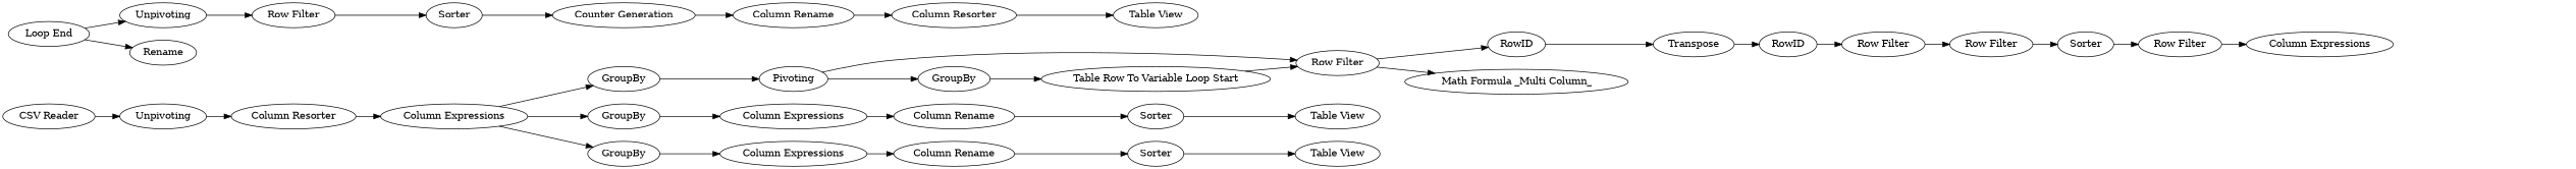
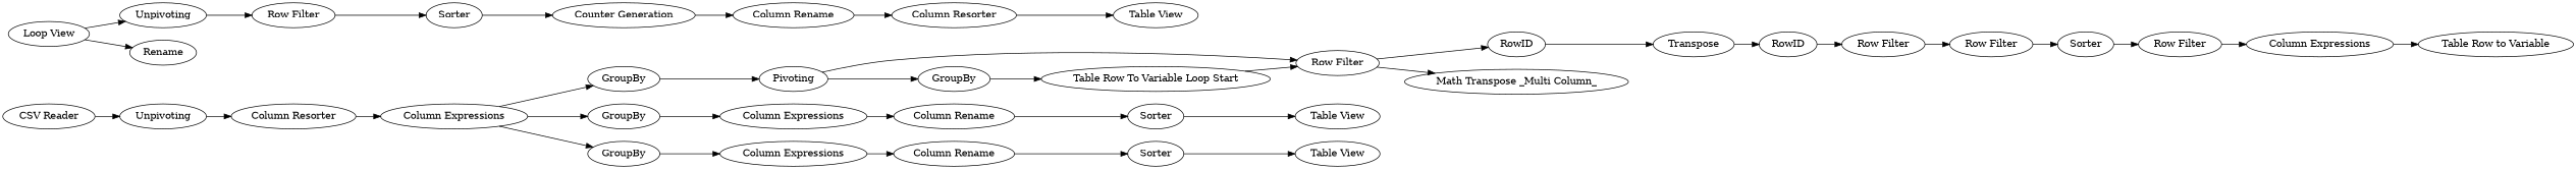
  digraph {
    rankdir=LR
    n1 [label="CSV Reader"]
    n2 [label=Unpivoting]
    n3 [label="Column Resorter"]
    n4 [label="Column Expressions"]
    n5 [label=GroupBy]
    n6 [label=Pivoting]
    n7 [label="Row Filter"]
    n8 [label=GroupBy]
    n9 [label=GroupBy]
    n10 [label=GroupBy]
    n11 [label="Column Expressions"]
    n12 [label="Column Expressions"]
    n13 [label=RowID]
-   n14 [label="Math Formula _Multi Column_"]
+   n14 [label="Math Transpose _Multi Column_"]
    n15 [label="Table Row To Variable Loop Start"]
    n16 [label=Transpose]
    n17 [label=RowID]
    n18 [label="Row Filter"]
    n19 [label="Row Filter"]
    n20 [label=Sorter]
    n21 [label="Row Filter"]
    n22 [label="Column Expressions"]
-   n24 [label="Loop End"]
+   n23 [label="Table Row to Variable"]
+   n24 [label="Loop View"]
    n25 [label=Unpivoting]
    n26 [label=Rename]
    n27 [label="Row Filter"]
    n28 [label="Column Rename"]
    n29 [label=Sorter]
    n30 [label="Counter Generation"]
    n31 [label="Column Rename"]
    n32 [label="Table View"]
    n33 [label="Column Resorter"]
    n34 [label="Table View"]
    n35 [label=Sorter]
    n36 [label="Column Rename"]
    n37 [label="Table View"]
    n38 [label=Sorter]
    n1 -> n2
    n2 -> n3
    n3 -> n4
    n4 -> n5
    n4 -> n9
    n4 -> n10
    n5 -> n6
    n6 -> n7
    n6 -> n8
    n7 -> n13
    n7 -> n14
    n8 -> n15
    n9 -> n11
    n10 -> n12
    n11 -> n28
    n12 -> n36
    n13 -> n16
    n15 -> n7
    n16 -> n17
    n17 -> n18
    n18 -> n19
    n19 -> n20
    n20 -> n21
    n21 -> n22
+   n22 -> n23
    n24 -> n25
    n24 -> n26
    n25 -> n27
    n27 -> n29
    n28 -> n35
    n29 -> n30
    n30 -> n31
    n31 -> n33
    n33 -> n32
    n35 -> n34
    n36 -> n38
    n38 -> n37
  }
